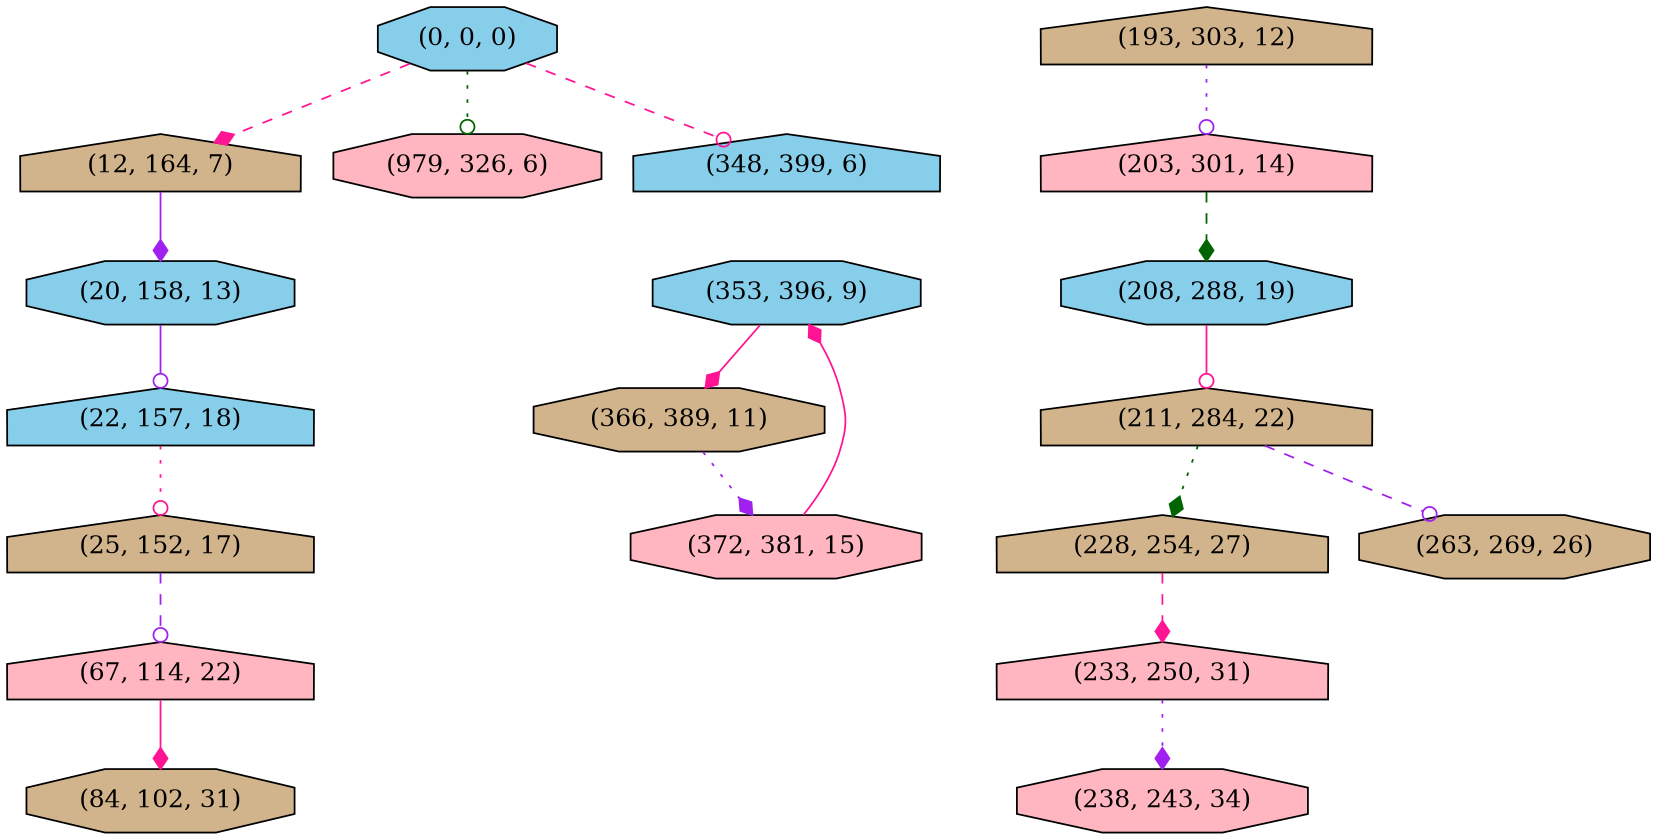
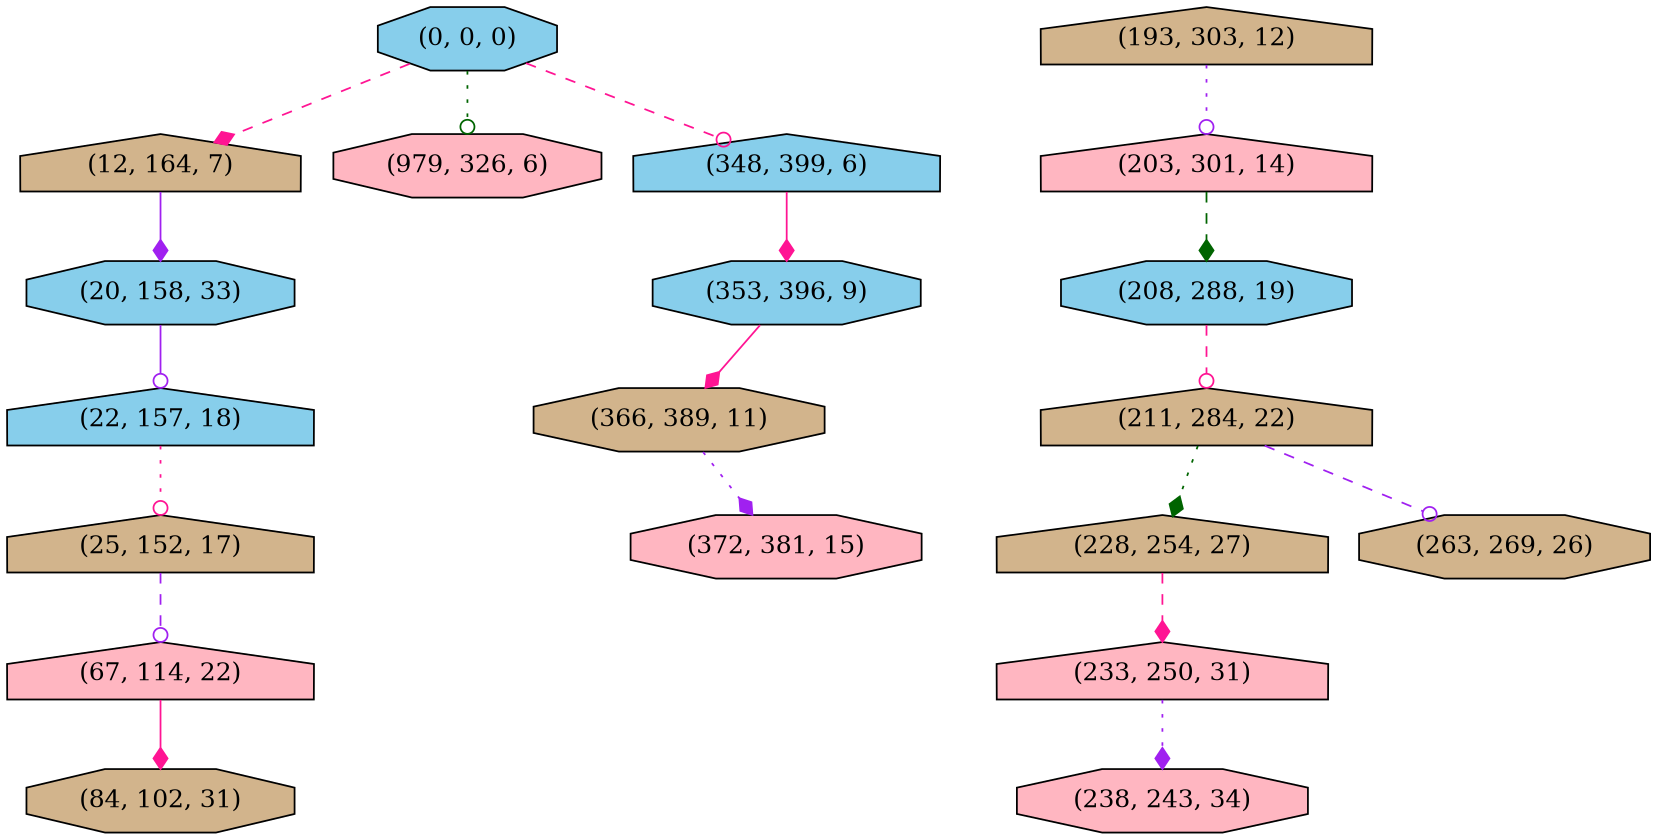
  digraph {
    node [fillcolor=tan shape=octagon style=filled]
    edge [arrowhead=diamond color=deeppink style=dashed]
    "(0, 0, 0)" [fillcolor=skyblue]
    "(12, 164, 7)" [shape=house]
    n3 [fillcolor=lightpink label="(979, 326, 6)"]
    "(348, 399, 6)" [fillcolor=skyblue shape=house]
-   "(20, 158, 13)" [fillcolor=skyblue]
+   "(20, 158, 13)" [fillcolor=skyblue label="(20, 158, 33)"]
    "(353, 396, 9)" [fillcolor=skyblue]
    n7 [fillcolor=skyblue label="(22, 157, 18)" shape=house]
    "(25, 152, 17)" [shape=house]
    "(67, 114, 22)" [fillcolor=lightpink shape=house]
    "(84, 102, 31)"
    n11 [label="(193, 303, 12)" shape=house]
    "(203, 301, 14)" [fillcolor=lightpink shape=house]
    "(208, 288, 19)" [fillcolor=skyblue]
    "(211, 284, 22)" [shape=house]
    "(228, 254, 27)" [shape=house]
    "(263, 269, 26)"
    "(233, 250, 31)" [fillcolor=lightpink shape=house]
    "(238, 243, 34)" [fillcolor=lightpink]
    "(366, 389, 11)"
    "(372, 381, 15)" [fillcolor=lightpink]
    "(0, 0, 0)" -> "(12, 164, 7)"
    "(0, 0, 0)" -> n3 [arrowhead=odot color=darkgreen style=dotted]
    "(0, 0, 0)" -> "(348, 399, 6)" [arrowhead=odot]
    "(12, 164, 7)" -> "(20, 158, 13)" [color=purple style=solid]
-   "(372, 381, 15)" -> "(353, 396, 9)" [style=solid]
+   "(348, 399, 6)" -> "(353, 396, 9)" [style=solid]
    "(20, 158, 13)" -> n7 [arrowhead=odot color=purple style=solid]
    "(353, 396, 9)" -> "(366, 389, 11)" [style=solid]
    n7 -> "(25, 152, 17)" [arrowhead=odot style=dotted]
    "(25, 152, 17)" -> "(67, 114, 22)" [arrowhead=odot color=purple]
    "(67, 114, 22)" -> "(84, 102, 31)" [style=solid]
    n11 -> "(203, 301, 14)" [arrowhead=odot color=purple style=dotted]
    "(203, 301, 14)" -> "(208, 288, 19)" [color=darkgreen]
-   "(208, 288, 19)" -> "(211, 284, 22)" [arrowhead=odot style=solid]
+   "(208, 288, 19)" -> "(211, 284, 22)" [arrowhead=odot]
    "(211, 284, 22)" -> "(228, 254, 27)" [color=darkgreen style=dotted]
    "(211, 284, 22)" -> "(263, 269, 26)" [arrowhead=odot color=purple]
    "(228, 254, 27)" -> "(233, 250, 31)"
    "(233, 250, 31)" -> "(238, 243, 34)" [color=purple style=dotted]
    "(366, 389, 11)" -> "(372, 381, 15)" [color=purple style=dotted]
  }
